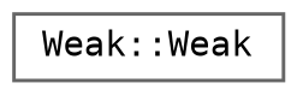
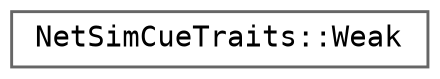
  digraph {
    rankdir=LR
    fontname="DejaVu Sans Mono"
-   n1 [color=grey40 fillcolor=white fontname="DejaVu Sans Mono" fontsize=10 height=0.2 label="Weak::Weak" shape=box style=filled width=0.4]
+   n1 [color=grey40 fillcolor=white fontname="DejaVu Sans Mono" fontsize=10 height=0.2 label="NetSimCueTraits::Weak" shape=box style=filled width=0.4]
  }
